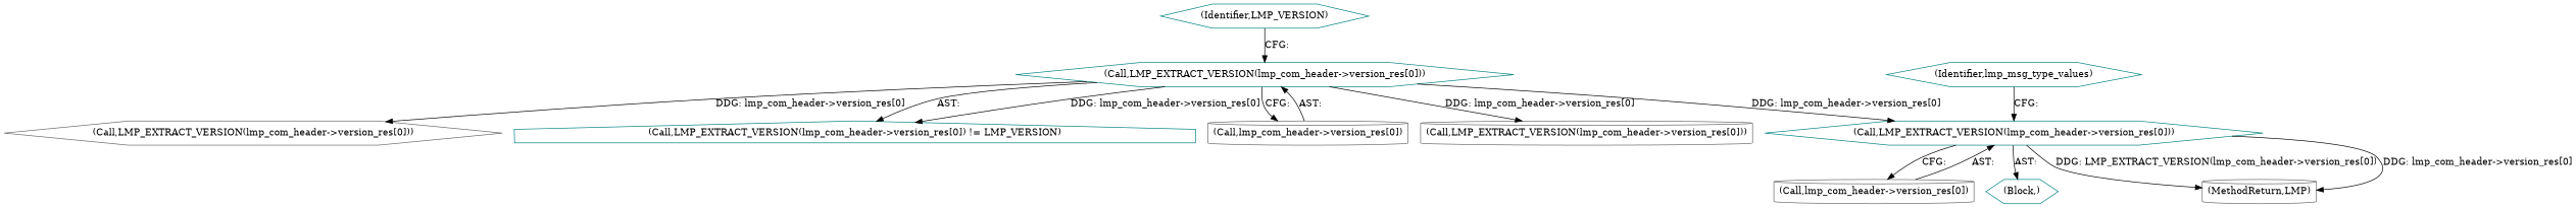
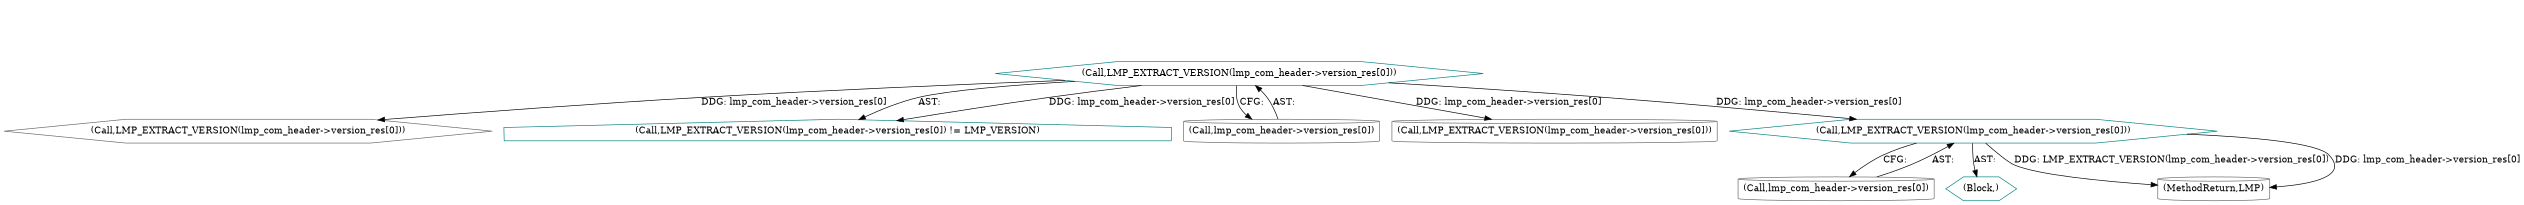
  digraph {
    node [color=teal shape=hexagon]
    n1 [label="(Call,LMP_EXTRACT_VERSION(lmp_com_header->version_res[0]))"]
    n2 [color=gray40 label="(Call,lmp_com_header->version_res[0])" shape=cylinder]
    n3 [label="(Block,)"]
    n4 [color=gray40 label="(MethodReturn,LMP)" shape=cylinder]
    n5 [label="(Call,LMP_EXTRACT_VERSION(lmp_com_header->version_res[0]))"]
    n6 [color=gray40 label="(Call,LMP_EXTRACT_VERSION(lmp_com_header->version_res[0]))"]
    n7 [label="(Call,LMP_EXTRACT_VERSION(lmp_com_header->version_res[0]) != LMP_VERSION)" shape=house]
    n8 [color=gray40 label="(Call,lmp_com_header->version_res[0])" shape=cylinder]
    n9 [color=gray40 label="(Call,LMP_EXTRACT_VERSION(lmp_com_header->version_res[0]))" shape=cylinder]
-   n10 [label="(Identifier,LMP_VERSION)"]
-   n11 [label="(Identifier,lmp_msg_type_values)"]
    n1 -> n2 [label="CFG: "]
    n1 -> n3 [label="AST: "]
    n1 -> n4 [label="DDG: LMP_EXTRACT_VERSION(lmp_com_header->version_res[0])"]
    n1 -> n4 [label="DDG: lmp_com_header->version_res[0]"]
    n2 -> n1 [label="AST: "]
    n5 -> n1 [label="DDG: lmp_com_header->version_res[0]"]
    n5 -> n6 [label="DDG: lmp_com_header->version_res[0]"]
    n5 -> n7 [label="AST: "]
    n5 -> n7 [label="DDG: lmp_com_header->version_res[0]"]
    n5 -> n8 [label="CFG: "]
    n5 -> n9 [label="DDG: lmp_com_header->version_res[0]"]
    n8 -> n5 [label="AST: "]
-   n10 -> n5 [label="CFG: "]
-   n11 -> n1 [label="CFG: "]
  }
